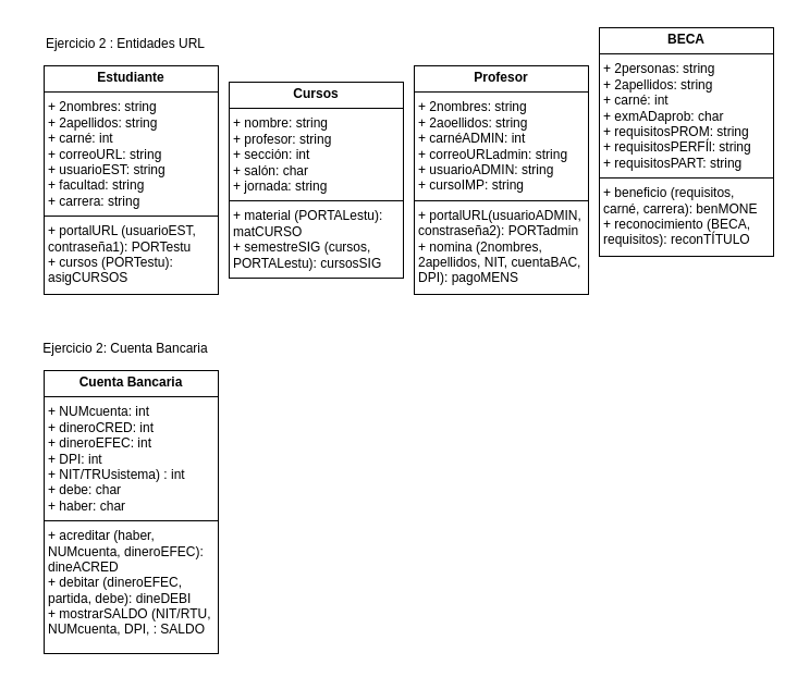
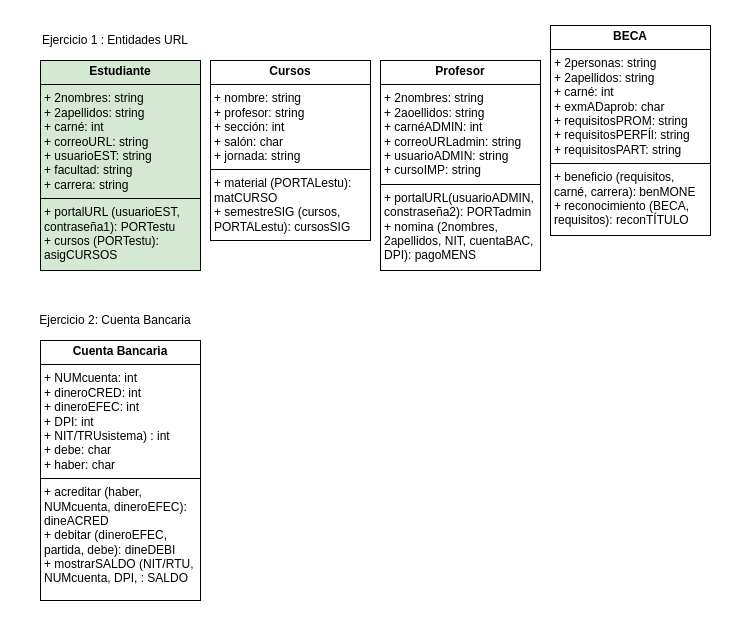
  <mxCell id="0" />
  <mxCell id="1" parent="0" />
- <mxCell id="2" value="&lt;p style=&quot;margin:0px;margin-top:4px;text-align:center;&quot;&gt;&lt;b&gt;Estudiante&lt;/b&gt;&lt;/p&gt;&lt;hr size=&quot;1&quot; style=&quot;border-style:solid;&quot;&gt;&lt;p style=&quot;margin:0px;margin-left:4px;&quot;&gt;+ 2nombres: string&lt;/p&gt;&lt;p style=&quot;margin:0px;margin-left:4px;&quot;&gt;+ 2apellidos: string&lt;/p&gt;&lt;p style=&quot;margin:0px;margin-left:4px;&quot;&gt;+ carné: int&lt;/p&gt;&lt;p style=&quot;margin:0px;margin-left:4px;&quot;&gt;+ correoURL: string&lt;/p&gt;&lt;p style=&quot;margin:0px;margin-left:4px;&quot;&gt;+ usuarioEST: string&lt;/p&gt;&lt;p style=&quot;margin:0px;margin-left:4px;&quot;&gt;+ facultad: string&lt;/p&gt;&lt;p style=&quot;margin:0px;margin-left:4px;&quot;&gt;+ carrera: string&lt;/p&gt;&lt;hr size=&quot;1&quot; style=&quot;border-style:solid;&quot;&gt;&lt;p style=&quot;margin:0px;margin-left:4px;&quot;&gt;&lt;span style=&quot;background-color: initial;&quot;&gt;+ portalURL (usuarioEST, contraseña1): PORTestu&lt;/span&gt;&lt;br&gt;&lt;/p&gt;&lt;p style=&quot;margin:0px;margin-left:4px;&quot;&gt;&lt;span style=&quot;background-color: initial;&quot;&gt;+ cursos (PORTestu): asigCURSOS&lt;/span&gt;&lt;/p&gt;" style="verticalAlign=top;align=left;overflow=fill;html=1;whiteSpace=wrap;" vertex="1" parent="1"><mxGeometry x="40" y="60" width="160" height="210" as="geometry" /></mxCell>
- <mxCell id="3" value="&lt;p style=&quot;margin:0px;margin-top:4px;text-align:center;&quot;&gt;&lt;b&gt;Cursos&lt;/b&gt;&lt;/p&gt;&lt;hr size=&quot;1&quot; style=&quot;border-style:solid;&quot;&gt;&lt;p style=&quot;margin:0px;margin-left:4px;&quot;&gt;+ nombre: string&lt;/p&gt;&lt;p style=&quot;margin:0px;margin-left:4px;&quot;&gt;+ profesor: string&lt;/p&gt;&lt;p style=&quot;margin:0px;margin-left:4px;&quot;&gt;+ sección: int&lt;/p&gt;&lt;p style=&quot;margin:0px;margin-left:4px;&quot;&gt;+ salón: char&lt;/p&gt;&lt;p style=&quot;margin:0px;margin-left:4px;&quot;&gt;+ jornada: string&lt;/p&gt;&lt;hr size=&quot;1&quot; style=&quot;border-style:solid;&quot;&gt;&lt;p style=&quot;margin:0px;margin-left:4px;&quot;&gt;&lt;span style=&quot;background-color: initial;&quot;&gt;+ material (PORTALestu): matCURSO&lt;/span&gt;&lt;br&gt;&lt;/p&gt;&lt;p style=&quot;margin:0px;margin-left:4px;&quot;&gt;+ semestreSIG (cursos, PORTALestu): cursosSIG&lt;/p&gt;" style="verticalAlign=top;align=left;overflow=fill;html=1;whiteSpace=wrap;" vertex="1" parent="1"><mxGeometry x="210" y="75" width="160" height="180" as="geometry" /></mxCell>
+ <mxCell id="2" value="&lt;p style=&quot;margin:0px;margin-top:4px;text-align:center;&quot;&gt;&lt;b&gt;Estudiante&lt;/b&gt;&lt;/p&gt;&lt;hr size=&quot;1&quot; style=&quot;border-style:solid;&quot;&gt;&lt;p style=&quot;margin:0px;margin-left:4px;&quot;&gt;+ 2nombres: string&lt;/p&gt;&lt;p style=&quot;margin:0px;margin-left:4px;&quot;&gt;+ 2apellidos: string&lt;/p&gt;&lt;p style=&quot;margin:0px;margin-left:4px;&quot;&gt;+ carné: int&lt;/p&gt;&lt;p style=&quot;margin:0px;margin-left:4px;&quot;&gt;+ correoURL: string&lt;/p&gt;&lt;p style=&quot;margin:0px;margin-left:4px;&quot;&gt;+ usuarioEST: string&lt;/p&gt;&lt;p style=&quot;margin:0px;margin-left:4px;&quot;&gt;+ facultad: string&lt;/p&gt;&lt;p style=&quot;margin:0px;margin-left:4px;&quot;&gt;+ carrera: string&lt;/p&gt;&lt;hr size=&quot;1&quot; style=&quot;border-style:solid;&quot;&gt;&lt;p style=&quot;margin:0px;margin-left:4px;&quot;&gt;&lt;span style=&quot;background-color: initial;&quot;&gt;+ portalURL (usuarioEST, contraseña1): PORTestu&lt;/span&gt;&lt;br&gt;&lt;/p&gt;&lt;p style=&quot;margin:0px;margin-left:4px;&quot;&gt;&lt;span style=&quot;background-color: initial;&quot;&gt;+ cursos (PORTestu): asigCURSOS&lt;/span&gt;&lt;/p&gt;" style="verticalAlign=top;align=left;overflow=fill;html=1;whiteSpace=wrap;fillColor=#d5e8d4;" vertex="1" parent="1"><mxGeometry x="40" y="60" width="160" height="210" as="geometry" /></mxCell>
+ <mxCell id="3" value="&lt;p style=&quot;margin:0px;margin-top:4px;text-align:center;&quot;&gt;&lt;b&gt;Cursos&lt;/b&gt;&lt;/p&gt;&lt;hr size=&quot;1&quot; style=&quot;border-style:solid;&quot;&gt;&lt;p style=&quot;margin:0px;margin-left:4px;&quot;&gt;+ nombre: string&lt;/p&gt;&lt;p style=&quot;margin:0px;margin-left:4px;&quot;&gt;+ profesor: string&lt;/p&gt;&lt;p style=&quot;margin:0px;margin-left:4px;&quot;&gt;+ sección: int&lt;/p&gt;&lt;p style=&quot;margin:0px;margin-left:4px;&quot;&gt;+ salón: char&lt;/p&gt;&lt;p style=&quot;margin:0px;margin-left:4px;&quot;&gt;+ jornada: string&lt;/p&gt;&lt;hr size=&quot;1&quot; style=&quot;border-style:solid;&quot;&gt;&lt;p style=&quot;margin:0px;margin-left:4px;&quot;&gt;&lt;span style=&quot;background-color: initial;&quot;&gt;+ material (PORTALestu): matCURSO&lt;/span&gt;&lt;br&gt;&lt;/p&gt;&lt;p style=&quot;margin:0px;margin-left:4px;&quot;&gt;+ semestreSIG (cursos, PORTALestu): cursosSIG&lt;/p&gt;" style="verticalAlign=top;align=left;overflow=fill;html=1;whiteSpace=wrap;" vertex="1" parent="1"><mxGeometry x="210" y="60" width="160" height="180" as="geometry" /></mxCell>
  <mxCell id="4" value="&lt;p style=&quot;margin:0px;margin-top:4px;text-align:center;&quot;&gt;&lt;b&gt;Profesor&lt;/b&gt;&lt;/p&gt;&lt;hr size=&quot;1&quot; style=&quot;border-style:solid;&quot;&gt;&lt;p style=&quot;margin:0px;margin-left:4px;&quot;&gt;+ 2nombres: string&lt;/p&gt;&lt;p style=&quot;margin:0px;margin-left:4px;&quot;&gt;&lt;span style=&quot;background-color: initial;&quot;&gt;+ 2aoellidos: string&lt;/span&gt;&lt;/p&gt;&lt;p style=&quot;margin:0px;margin-left:4px;&quot;&gt;&lt;span style=&quot;background-color: initial;&quot;&gt;+ carnéADMIN: int&lt;/span&gt;&lt;/p&gt;&lt;p style=&quot;margin:0px;margin-left:4px;&quot;&gt;&lt;span style=&quot;background-color: initial;&quot;&gt;+ correoURLadmin: string&lt;/span&gt;&lt;/p&gt;&lt;p style=&quot;margin:0px;margin-left:4px;&quot;&gt;&lt;span style=&quot;background-color: initial;&quot;&gt;+ usuarioADMIN: string&lt;/span&gt;&lt;/p&gt;&lt;p style=&quot;margin:0px;margin-left:4px;&quot;&gt;&lt;span style=&quot;background-color: initial;&quot;&gt;+ cursoIMP: string&lt;/span&gt;&lt;/p&gt;&lt;hr size=&quot;1&quot; style=&quot;border-style:solid;&quot;&gt;&lt;p style=&quot;margin:0px;margin-left:4px;&quot;&gt;+ portalURL(usuarioADMIN, constraseña2): PORTadmin&lt;/p&gt;&lt;p style=&quot;margin:0px;margin-left:4px;&quot;&gt;+ nomina (2nombres, 2apellidos, NIT, cuentaBAC, DPI): pagoMENS&lt;/p&gt;" style="verticalAlign=top;align=left;overflow=fill;html=1;whiteSpace=wrap;" vertex="1" parent="1"><mxGeometry x="380" y="60" width="160" height="210" as="geometry" /></mxCell>
  <mxCell id="5" value="&lt;p style=&quot;margin:0px;margin-top:4px;text-align:center;&quot;&gt;&lt;b&gt;BECA&lt;/b&gt;&lt;/p&gt;&lt;hr size=&quot;1&quot; style=&quot;border-style:solid;&quot;&gt;&lt;p style=&quot;margin:0px;margin-left:4px;&quot;&gt;+ 2personas: string&lt;/p&gt;&lt;p style=&quot;margin:0px;margin-left:4px;&quot;&gt;+ 2apellidos: string&lt;/p&gt;&lt;p style=&quot;margin:0px;margin-left:4px;&quot;&gt;+ carné: int&lt;/p&gt;&lt;p style=&quot;margin:0px;margin-left:4px;&quot;&gt;+ exmADaprob: char&lt;/p&gt;&lt;p style=&quot;margin:0px;margin-left:4px;&quot;&gt;+ requisitosPROM: string&lt;/p&gt;&lt;p style=&quot;margin:0px;margin-left:4px;&quot;&gt;+ requisitosPERFÍl: string&lt;/p&gt;&lt;p style=&quot;margin:0px;margin-left:4px;&quot;&gt;+ requisitosPART: string&lt;/p&gt;&lt;hr size=&quot;1&quot; style=&quot;border-style:solid;&quot;&gt;&lt;p style=&quot;margin:0px;margin-left:4px;&quot;&gt;&lt;span style=&quot;background-color: initial;&quot;&gt;+ beneficio (requisitos, carné, carrera): benMONE&lt;/span&gt;&lt;br&gt;&lt;/p&gt;&lt;p style=&quot;margin:0px;margin-left:4px;&quot;&gt;+ reconocimiento (BECA, requisitos): reconTÍTULO&lt;/p&gt;" style="verticalAlign=top;align=left;overflow=fill;html=1;whiteSpace=wrap;" vertex="1" parent="1"><mxGeometry x="550" y="25" width="160" height="210" as="geometry" /></mxCell>
- <mxCell id="6" value="Ejercicio 2 : Entidades URL" style="text;html=1;align=center;verticalAlign=middle;whiteSpace=wrap;rounded=0;" vertex="1" parent="1"><mxGeometry width="190" height="40" as="geometry" x="20" y="20" /></mxCell>
+ <mxCell id="6" value="Ejercicio 1 : Entidades URL" style="text;html=1;align=center;verticalAlign=middle;whiteSpace=wrap;rounded=0;" vertex="1" parent="1"><mxGeometry width="190" height="40" as="geometry" x="20" y="20" /></mxCell>
  <mxCell id="7" value="Ejercicio 2: Cuenta Bancaria" style="text;html=1;align=center;verticalAlign=middle;whiteSpace=wrap;rounded=0;" vertex="1" parent="1"><mxGeometry y="300" width="190" height="40" as="geometry" x="20" /></mxCell>
  <mxCell id="8" value="&lt;p style=&quot;margin:0px;margin-top:4px;text-align:center;&quot;&gt;&lt;b&gt;Cuenta Bancaria&lt;/b&gt;&lt;/p&gt;&lt;hr size=&quot;1&quot; style=&quot;border-style:solid;&quot;&gt;&lt;p style=&quot;margin:0px;margin-left:4px;&quot;&gt;+ NUMcuenta: int&lt;/p&gt;&lt;p style=&quot;margin:0px;margin-left:4px;&quot;&gt;+ dineroCRED: int&lt;/p&gt;&lt;p style=&quot;margin:0px;margin-left:4px;&quot;&gt;+ dineroEFEC: int&lt;/p&gt;&lt;p style=&quot;margin:0px;margin-left:4px;&quot;&gt;+ DPI: int&lt;/p&gt;&lt;p style=&quot;margin:0px;margin-left:4px;&quot;&gt;+ NIT/TRUsistema) : int&lt;/p&gt;&lt;p style=&quot;margin:0px;margin-left:4px;&quot;&gt;+ debe: char&lt;/p&gt;&lt;p style=&quot;margin:0px;margin-left:4px;&quot;&gt;+ haber: char&lt;/p&gt;&lt;hr size=&quot;1&quot; style=&quot;border-style:solid;&quot;&gt;&lt;p style=&quot;margin:0px;margin-left:4px;&quot;&gt;+ acreditar (haber, NUMcuenta, dineroEFEC): dineACRED&lt;/p&gt;&lt;p style=&quot;margin:0px;margin-left:4px;&quot;&gt;+ debitar (dineroEFEC, partida, debe): dineDEBI&lt;/p&gt;&lt;p style=&quot;margin:0px;margin-left:4px;&quot;&gt;+ mostrarSALDO (NIT/RTU, NUMcuenta, DPI, : SALDO&lt;/p&gt;&lt;p style=&quot;margin:0px;margin-left:4px;&quot;&gt;&lt;br&gt;&lt;/p&gt;" style="verticalAlign=top;align=left;overflow=fill;html=1;whiteSpace=wrap;" vertex="1" parent="1"><mxGeometry x="40" y="340" width="160" height="260" as="geometry" /></mxCell>
